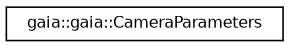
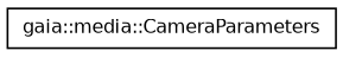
  digraph {
    rankdir=LR
-   n1 [color=black fillcolor=white fontname=Helvetica fontsize=10 height=0.2 label="gaia::gaia::CameraParameters" shape=record style=filled width=0.4]
+   n1 [color=black fillcolor=white fontname=Helvetica fontsize=10 height=0.2 label="gaia::media::CameraParameters" shape=record style=filled width=0.4]
  }
